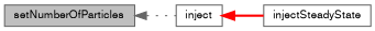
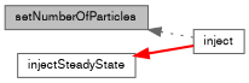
  digraph {
    rankdir=LR
    node [color=gray40 fontname=FreeSans fontsize=10 shape=record]
    edge [dir=back fontname=FreeSans fontsize=10 labelfontname=FreeSans labelfontsize=10]
    n1 [fillcolor=grey75 fontcolor=black height=0.2 label=setNumberOfParticles style=filled width=0.4]
    n2 [height=0.2 label=inject width=0.4]
    n3 [height=0.2 label=injectSteadyState width=0.4]
    n1 -> n2 [color=gray40 style=dotted]
-   n2 -> n3 [color=red style=bold]
+   n3 -> n2 [color=red style=bold]
  }
